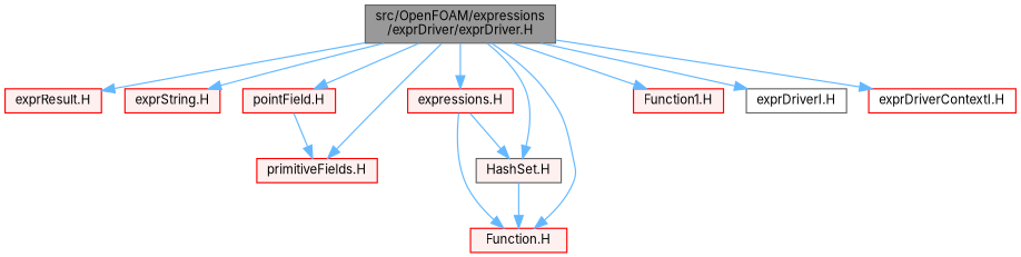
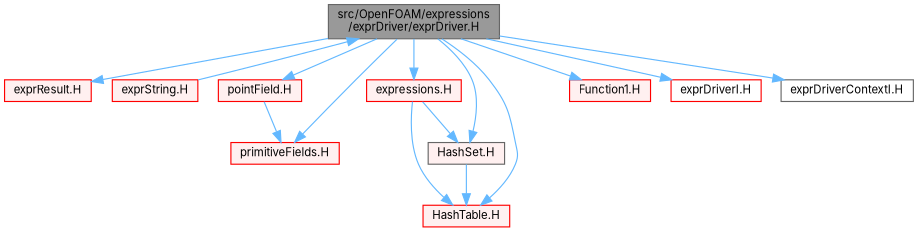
  digraph {
    fontname=Inter
    node [color=red fillcolor="#FFF0F0" fontname=Inter fontsize=10 shape=box style=filled]
    edge [color=steelblue1 fontname=Inter fontsize=10 labelfontname=Helvetica labelfontsize=10 style=solid]
    n1 [color=gray40 fillcolor=grey60 fontcolor=black height=0.2 label="src/OpenFOAM/expressions\l/exprDriver/exprDriver.H" width=0.4]
    n2 [height=0.2 label="exprResult.H" width=0.4]
    n3 [height=0.2 label="exprString.H" width=0.4]
    n4 [height=0.2 label="pointField.H" width=0.4]
    n5 [height=0.2 label="primitiveFields.H" width=0.4]
    n6 [height=0.2 label="expressions.H" width=0.4]
-   n7 [height=0.2 label="Function.H" width=0.4]
+   n7 [height=0.2 label="HashTable.H" width=0.4]
    n8 [color=grey40 height=0.2 label="HashSet.H" width=0.4]
    n9 [height=0.2 label="Function1.H" width=0.4]
-   n10 [color=grey40 fillcolor=white height=0.2 label="exprDriverI.H" width=0.4]
-   n11 [fillcolor=white height=0.2 label="exprDriverContextI.H" width=0.4]
+   n10 [fillcolor=white height=0.2 label="exprDriverI.H" width=0.4]
+   n11 [color=grey40 fillcolor=white height=0.2 label="exprDriverContextI.H" width=0.4]
    n1 -> n2
-   n1 -> n3
+   n3 -> n1
    n1 -> n4
    n1 -> n5
    n1 -> n6
    n1 -> n7
    n1 -> n8
    n1 -> n9
    n1 -> n10
    n1 -> n11
    n4 -> n5
    n6 -> n7
    n6 -> n8
    n8 -> n7
  }
